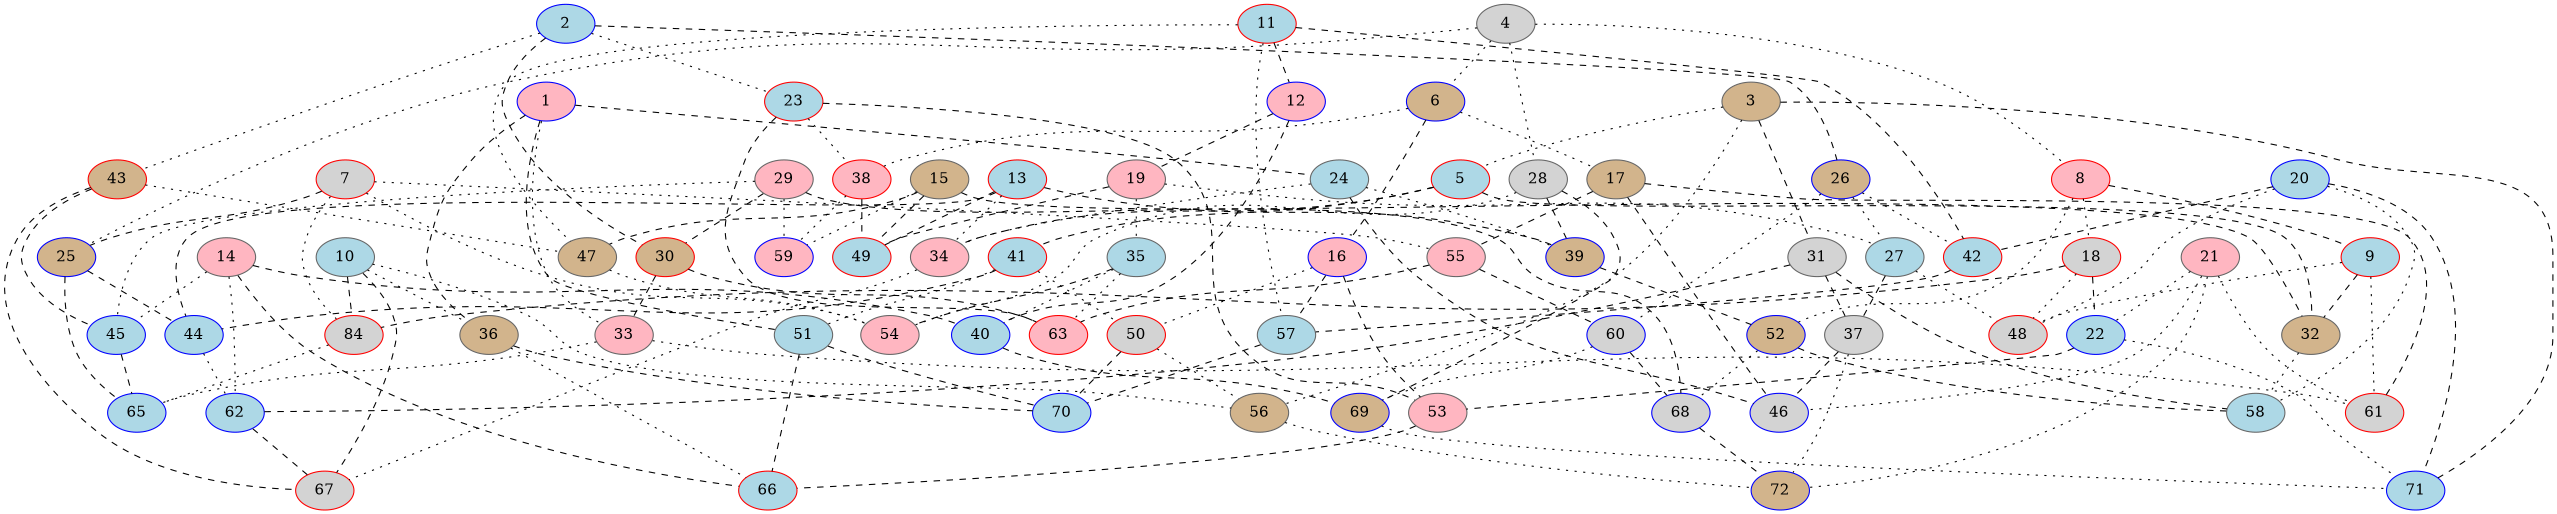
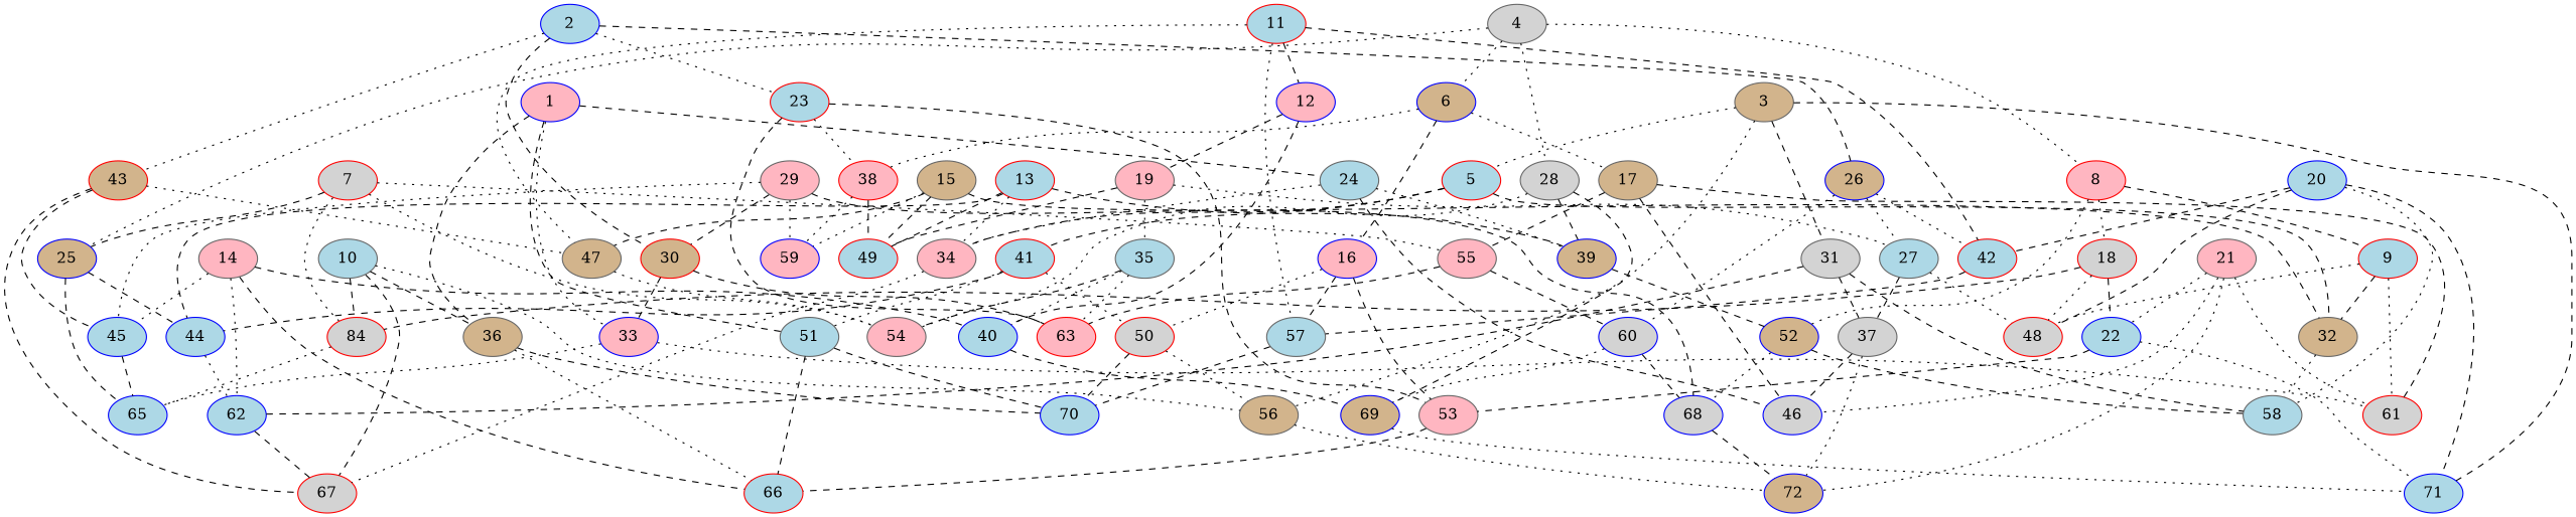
  graph {
    node [color=gray40 fillcolor=lightblue style=filled]
    edge [style=dashed]
    1 [color=blue fillcolor=lightpink]
    24
-   33 [fillcolor=lightpink]
+   33 [color=blue fillcolor=lightpink]
    36 [fillcolor=tan]
    51
    34 [fillcolor=lightpink]
    39 [color=blue fillcolor=tan]
    46 [color=blue fillcolor=lightgrey]
    61 [color=red fillcolor=lightgrey]
    65 [color=blue]
    66 [color=red]
    70 [color=blue]
    2 [color=blue]
    23 [color=red]
    26 [color=blue fillcolor=tan]
    30 [color=red fillcolor=tan]
    43 [color=red fillcolor=tan]
    38 [color=red fillcolor=lightpink]
    53 [fillcolor=lightpink]
    63 [color=red fillcolor=lightpink]
    42 [color=red]
    27
    60 [color=blue fillcolor=lightgrey]
    67 [color=red fillcolor=lightgrey]
    47 [fillcolor=tan]
    45 [color=blue]
    3 [fillcolor=tan]
    5 [color=red]
    31 [fillcolor=lightgrey]
    56 [fillcolor=tan]
    71 [color=blue]
    32 [fillcolor=tan]
    41 [color=red]
    62 [color=blue]
    58
    37 [fillcolor=lightgrey]
    72 [color=blue fillcolor=tan]
    4 [fillcolor=lightgrey]
    6 [color=blue fillcolor=tan]
    8 [color=red fillcolor=lightpink]
    25 [color=blue fillcolor=tan]
    28 [fillcolor=lightgrey]
    16 [color=blue fillcolor=lightpink]
    17 [fillcolor=tan]
    9 [color=red]
    18 [color=red fillcolor=lightgrey]
    52 [color=blue fillcolor=tan]
    44 [color=blue]
    54 [fillcolor=lightpink]
    69 [color=blue fillcolor=tan]
    50 [color=red fillcolor=lightgrey]
    57
    55 [fillcolor=lightpink]
    59 [color=blue fillcolor=lightpink]
    49 [color=red]
    7 [color=red fillcolor=lightgrey]
    n57 [color=red fillcolor=lightgrey label=84]
    48 [color=red fillcolor=lightgrey]
    22 [color=blue]
    68 [color=blue fillcolor=lightgrey]
    10
    11 [color=red]
    12 [color=blue fillcolor=lightpink]
    19 [fillcolor=lightpink]
    40 [color=blue]
    35
    13 [color=red]
    14 [fillcolor=lightpink]
    15 [fillcolor=tan]
    20 [color=blue]
    21 [fillcolor=lightpink]
    29 [fillcolor=lightpink]
    1 -- 24
    1 -- 33 [style=dotted]
    1 -- 36
    1 -- 51
    24 -- 34 [style=dotted]
    24 -- 39 [style=dotted]
    24 -- 46
    33 -- 61 [style=dotted]
    33 -- 65 [style=dotted]
    36 -- 66 [style=dotted]
    36 -- 70
    51 -- 66
    51 -- 70
    34 -- 67 [style=dotted]
    39 -- 52
    2 -- 23 [style=dotted]
    2 -- 26
    2 -- 30
    2 -- 43 [style=dotted]
    23 -- 38 [style=dotted]
    23 -- 53
    23 -- 63
    26 -- 42 [style=dotted]
    26 -- 27 [style=dotted]
    26 -- 60 [style=dotted]
    30 -- 33
    30 -- 63
    43 -- 67
    43 -- 47 [style=dotted]
    43 -- 45
    38 -- 59 [style=dotted]
    38 -- 49
    53 -- 66
    42 -- 57
    27 -- 37
    27 -- 48 [style=dotted]
    60 -- 69 [style=dotted]
    60 -- 68
    47 -- 54 [style=dotted]
    45 -- 65
    3 -- 5 [style=dotted]
    3 -- 31
    3 -- 56 [style=dotted]
    3 -- 71
    5 -- 34
    5 -- 32
    5 -- 41
    31 -- 62
    31 -- 58
    31 -- 37
    56 -- 72 [style=dotted]
    32 -- 58 [style=dotted]
    41 -- 51 [style=dotted]
    41 -- 44
    41 -- 50 [style=dotted]
    62 -- 67
    37 -- 46
    37 -- 72 [style=dotted]
    4 -- 6 [style=dotted]
    4 -- 8 [style=dotted]
    4 -- 25 [style=dotted]
    4 -- 28 [style=dotted]
    6 -- 38 [style=dotted]
    6 -- 16
    6 -- 17 [style=dotted]
    8 -- 9
    8 -- 18 [style=dotted]
    8 -- 52 [style=dotted]
    25 -- 65
    25 -- 44
    28 -- 39
    28 -- 54 [style=dotted]
    28 -- 69
    16 -- 53
    16 -- 50 [style=dotted]
    16 -- 57
    17 -- 46
    17 -- 61
    17 -- 55
    9 -- 61 [style=dotted]
    9 -- 32
    9 -- 48 [style=dotted]
    18 -- n57
    18 -- 48 [style=dotted]
    18 -- 22
    52 -- 58
    52 -- 68 [style=dotted]
    44 -- 62 [style=dotted]
    69 -- 71 [style=dotted]
    50 -- 70
    50 -- 56 [style=dotted]
    57 -- 70
    55 -- 63
    55 -- 60
    7 -- 25
    7 -- 54 [style=dotted]
    7 -- 55 [style=dotted]
    7 -- n57 [style=dotted]
    n57 -- 65 [style=dotted]
    22 -- 53
    22 -- 71 [style=dotted]
    68 -- 72
-   10 -- 36 [style=dotted]
+   10 -- 36
    10 -- 67
    10 -- 56 [style=dotted]
    10 -- n57
    11 -- 42
    11 -- 47 [style=dotted]
    11 -- 57 [style=dotted]
    11 -- 12
    12 -- 19
    12 -- 40
    19 -- 27 [style=dotted]
    19 -- 49
    19 -- 35 [style=dotted]
    40 -- 69
    35 -- 63 [style=dotted]
    35 -- 54
    35 -- 40 [style=dotted]
    13 -- 34 [style=dotted]
    13 -- 39
    13 -- 44
    13 -- 49
    14 -- 66
    14 -- 45 [style=dotted]
    14 -- 62 [style=dotted]
    14 -- 40
    15 -- 47
    15 -- 32
    15 -- 59 [style=dotted]
    15 -- 49
    20 -- 42
    20 -- 71
    20 -- 58 [style=dotted]
-   20 -- 48 [style=dotted]
+   20 -- 48
    21 -- 46 [style=dotted]
    21 -- 61 [style=dotted]
    21 -- 72 [style=dotted]
    21 -- 22 [style=dotted]
    29 -- 30
    29 -- 45 [style=dotted]
    29 -- 59 [style=dotted]
    29 -- 68
  }
